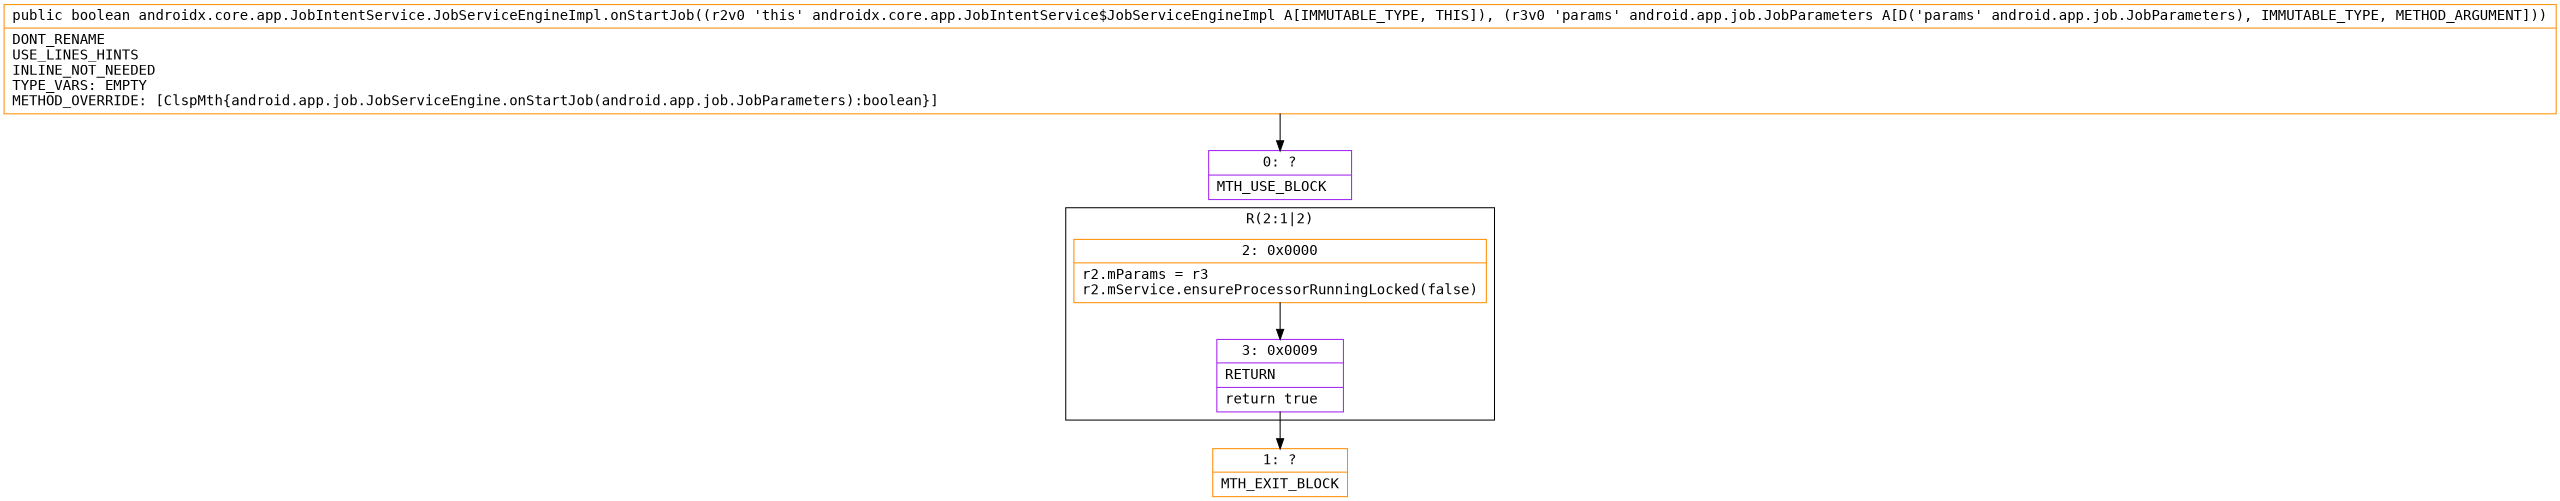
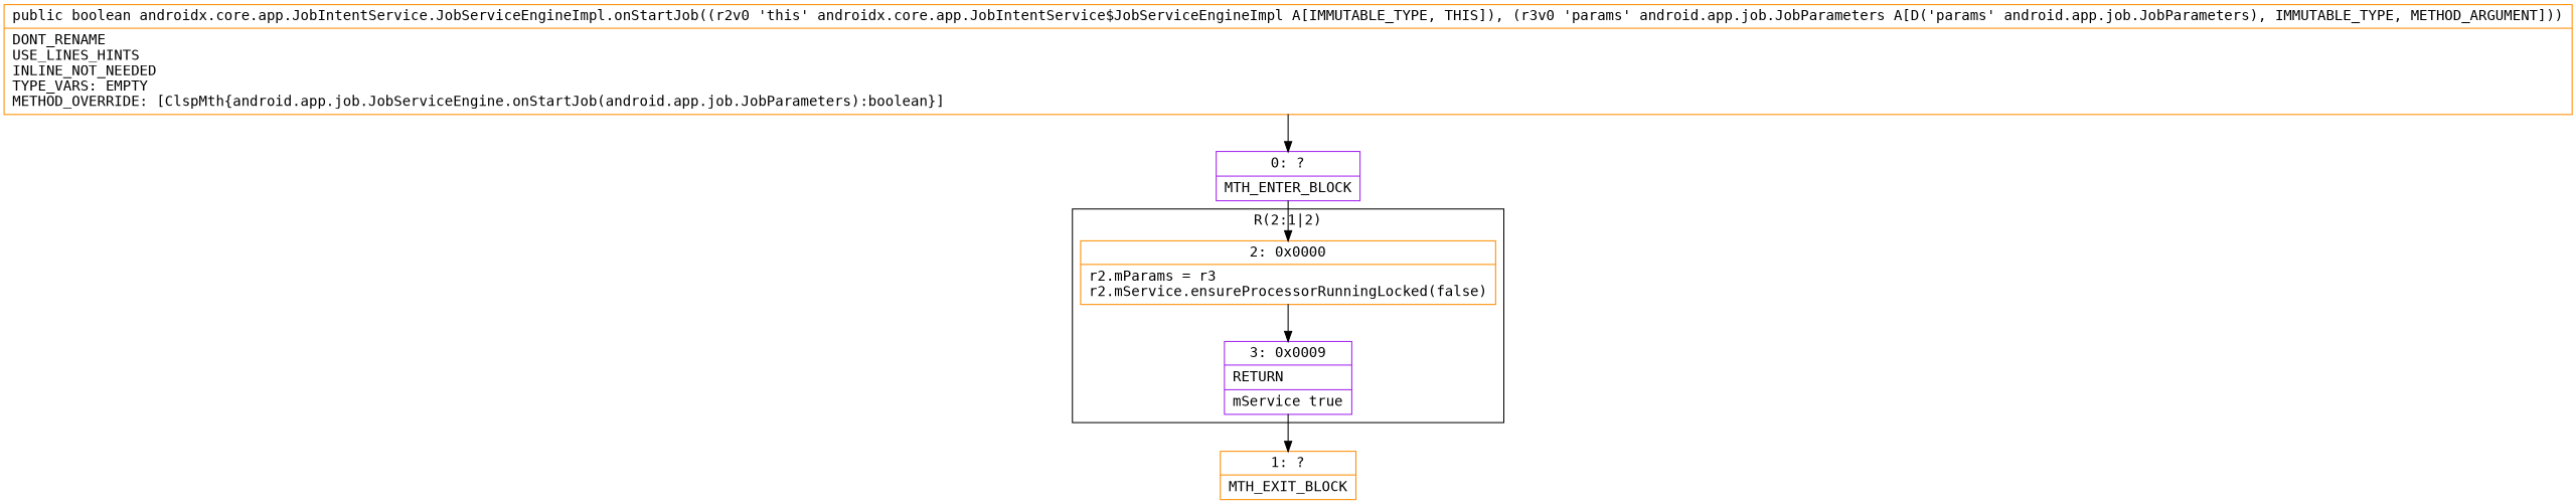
  digraph {
    fontname="DejaVu Sans Mono"
    node [color=darkorange fontname="DejaVu Sans Mono" shape=record]
    edge [fontname="DejaVu Sans Mono"]
    n1 [label="{2\:\ 0x0000|r2.mParams = r3\lr2.mService.ensureProcessorRunningLocked(false)\l}"]
-   n2 [color=purple label="{3\:\ 0x0009|RETURN\l|return true\l}"]
+   n2 [color=purple label="{3\:\ 0x0009|RETURN\l|mService true\l}"]
    n3 [label="{1\:\ ?|MTH_EXIT_BLOCK\l}"]
-   n4 [color=purple label="{0\:\ ?|MTH_USE_BLOCK\l}"]
+   n4 [color=purple label="{0\:\ ?|MTH_ENTER_BLOCK\l}"]
    n5 [label="{public boolean androidx.core.app.JobIntentService.JobServiceEngineImpl.onStartJob((r2v0 'this' androidx.core.app.JobIntentService$JobServiceEngineImpl A[IMMUTABLE_TYPE, THIS]), (r3v0 'params' android.app.job.JobParameters A[D('params' android.app.job.JobParameters), IMMUTABLE_TYPE, METHOD_ARGUMENT]))  | DONT_RENAME\lUSE_LINES_HINTS\lINLINE_NOT_NEEDED\lTYPE_VARS: EMPTY\lMETHOD_OVERRIDE: [ClspMth\{android.app.job.JobServiceEngine.onStartJob(android.app.job.JobParameters):boolean\}]\l}"]
    subgraph cluster_1 {
      label="R(2:1|2)"
      n1
      n2
    }
    n1 -> n2
    n2 -> n3
+   n4 -> n1
    n5 -> n4
  }
